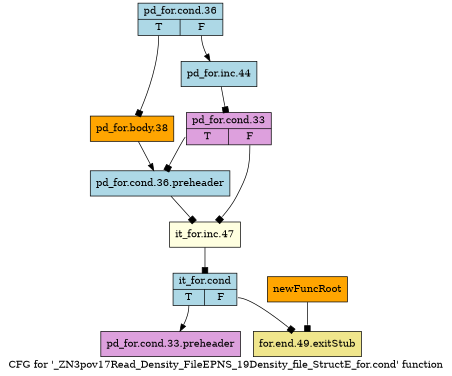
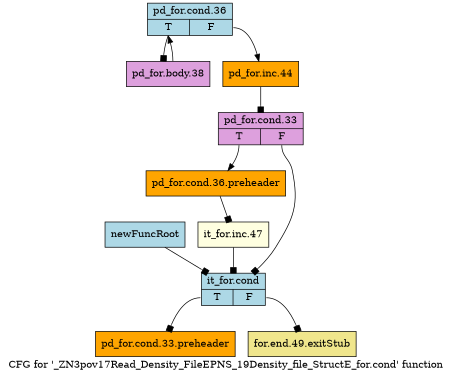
  digraph {
    label="CFG for '_ZN3pov17Read_Density_FileEPNS_19Density_file_StructE_for.cond' function"
    node [fillcolor=orange shape=record style=filled]
    edge [arrowhead=box]
-   n1 [label="{newFuncRoot}"]
+   n1 [fillcolor=lightblue label="{newFuncRoot}"]
    n2 [fillcolor=lightblue label="{it_for.cond|{<s0>T|<s1>F}}"]
    n3 [fillcolor=khaki label="{for.end.49.exitStub}"]
-   n4 [fillcolor=plum label="{pd_for.cond.33.preheader}"]
+   n4 [label="{pd_for.cond.33.preheader}"]
    n5 [fillcolor=plum label="{pd_for.cond.33|{<s0>T|<s1>F}}"]
-   n6 [fillcolor=lightblue label="{pd_for.cond.36.preheader}"]
+   n6 [label="{pd_for.cond.36.preheader}"]
    n7 [fillcolor=lightyellow label="{it_for.inc.47}"]
    n8 [fillcolor=lightblue label="{pd_for.cond.36|{<s0>T|<s1>F}}"]
-   n9 [label="{pd_for.body.38}"]
-   n10 [fillcolor=lightblue label="{pd_for.inc.44}"]
-   n1 -> n3
+   n9 [fillcolor=plum label="{pd_for.body.38}"]
+   n10 [label="{pd_for.inc.44}"]
+   n1 -> n2
    n2 -> n3 [tailport=s1]
-   n2 -> n4 [arrowhead=normal tailport=s0]
-   n5 -> n6 [tailport=s0]
-   n5 -> n7 [tailport=s1]
+   n2 -> n4 [tailport=s0]
+   n5 -> n6 [arrowhead=normal tailport=s0]
+   n5 -> n2 [tailport=s1]
    n6 -> n7
    n7 -> n2
    n8 -> n9 [tailport=s0]
    n8 -> n10 [arrowhead=normal tailport=s1]
-   n9 -> n6 [arrowhead=normal]
+   n9 -> n8 [arrowhead=normal]
    n10 -> n5
  }
